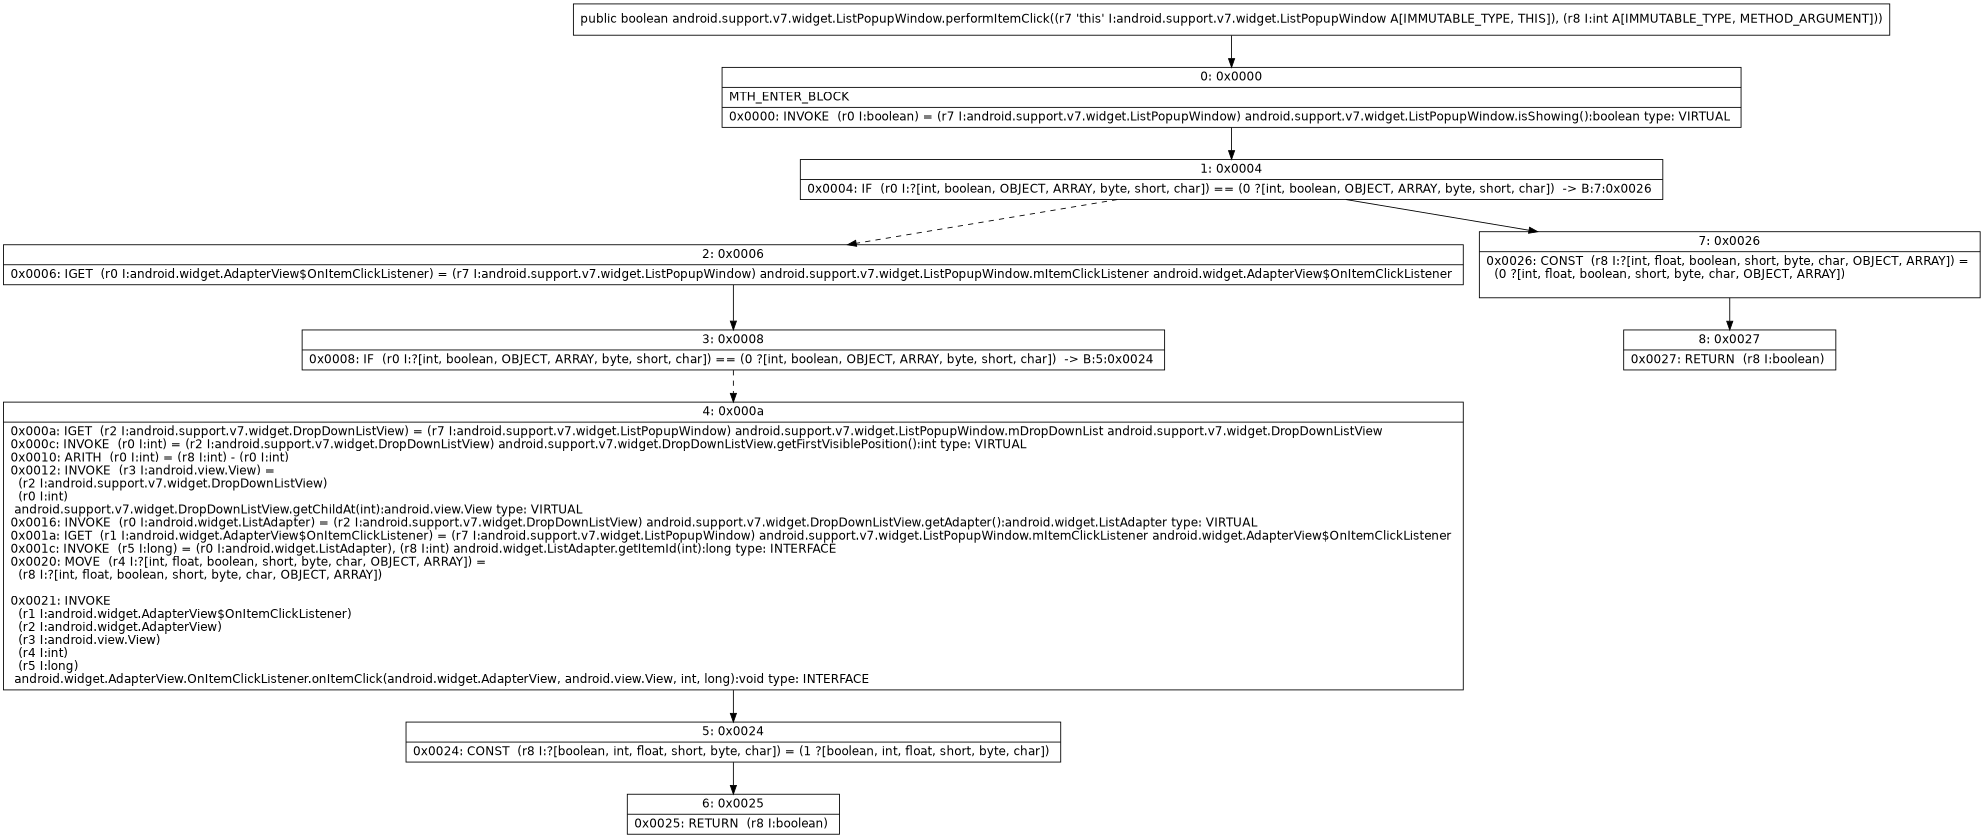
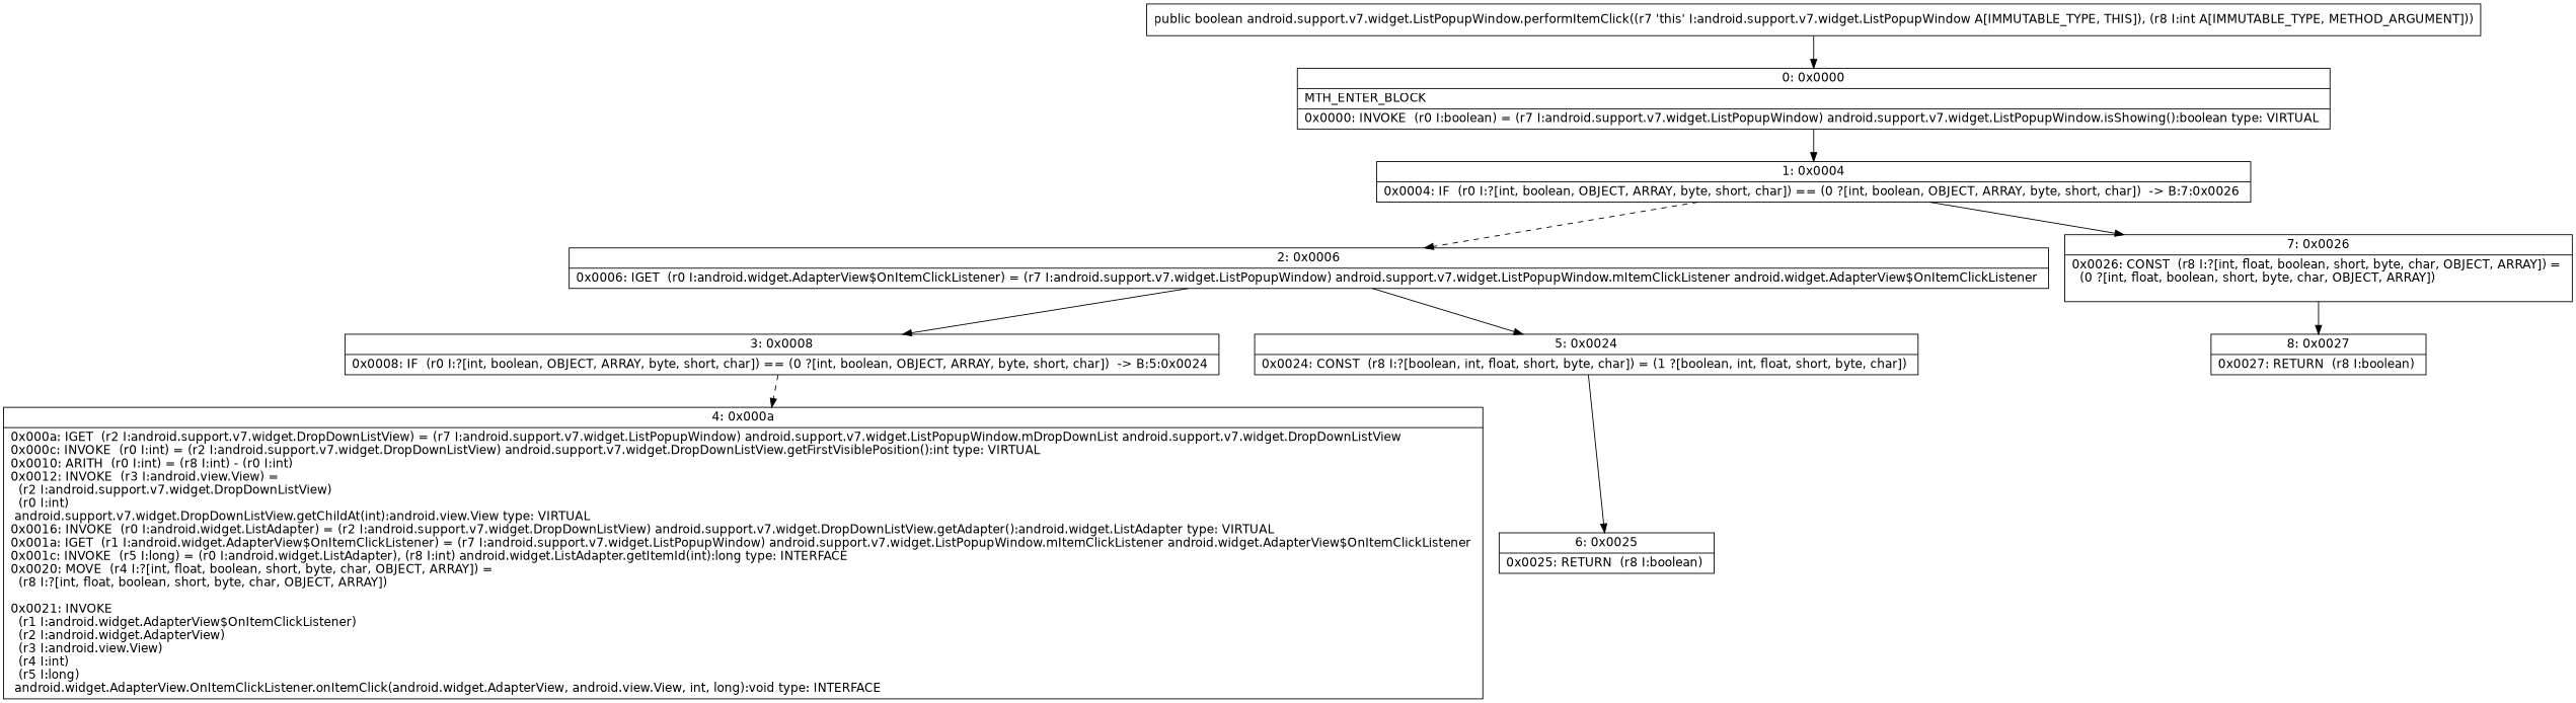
  digraph {
    fontname="DejaVu Sans"
    node [fontname="DejaVu Sans" shape=record]
    edge [fontname="DejaVu Sans"]
    n1 [label="{0\:\ 0x0000|MTH_ENTER_BLOCK\l|0x0000: INVOKE  (r0 I:boolean) = (r7 I:android.support.v7.widget.ListPopupWindow) android.support.v7.widget.ListPopupWindow.isShowing():boolean type: VIRTUAL \l}"]
    n2 [label="{1\:\ 0x0004|0x0004: IF  (r0 I:?[int, boolean, OBJECT, ARRAY, byte, short, char]) == (0 ?[int, boolean, OBJECT, ARRAY, byte, short, char])  \-\> B:7:0x0026 \l}"]
    n3 [label="{2\:\ 0x0006|0x0006: IGET  (r0 I:android.widget.AdapterView$OnItemClickListener) = (r7 I:android.support.v7.widget.ListPopupWindow) android.support.v7.widget.ListPopupWindow.mItemClickListener android.widget.AdapterView$OnItemClickListener \l}"]
    n4 [label="{7\:\ 0x0026|0x0026: CONST  (r8 I:?[int, float, boolean, short, byte, char, OBJECT, ARRAY]) = \l  (0 ?[int, float, boolean, short, byte, char, OBJECT, ARRAY])\l \l}"]
    n5 [label="{3\:\ 0x0008|0x0008: IF  (r0 I:?[int, boolean, OBJECT, ARRAY, byte, short, char]) == (0 ?[int, boolean, OBJECT, ARRAY, byte, short, char])  \-\> B:5:0x0024 \l}"]
    n6 [label="{8\:\ 0x0027|0x0027: RETURN  (r8 I:boolean) \l}"]
    n7 [label="{4\:\ 0x000a|0x000a: IGET  (r2 I:android.support.v7.widget.DropDownListView) = (r7 I:android.support.v7.widget.ListPopupWindow) android.support.v7.widget.ListPopupWindow.mDropDownList android.support.v7.widget.DropDownListView \l0x000c: INVOKE  (r0 I:int) = (r2 I:android.support.v7.widget.DropDownListView) android.support.v7.widget.DropDownListView.getFirstVisiblePosition():int type: VIRTUAL \l0x0010: ARITH  (r0 I:int) = (r8 I:int) \- (r0 I:int) \l0x0012: INVOKE  (r3 I:android.view.View) = \l  (r2 I:android.support.v7.widget.DropDownListView)\l  (r0 I:int)\l android.support.v7.widget.DropDownListView.getChildAt(int):android.view.View type: VIRTUAL \l0x0016: INVOKE  (r0 I:android.widget.ListAdapter) = (r2 I:android.support.v7.widget.DropDownListView) android.support.v7.widget.DropDownListView.getAdapter():android.widget.ListAdapter type: VIRTUAL \l0x001a: IGET  (r1 I:android.widget.AdapterView$OnItemClickListener) = (r7 I:android.support.v7.widget.ListPopupWindow) android.support.v7.widget.ListPopupWindow.mItemClickListener android.widget.AdapterView$OnItemClickListener \l0x001c: INVOKE  (r5 I:long) = (r0 I:android.widget.ListAdapter), (r8 I:int) android.widget.ListAdapter.getItemId(int):long type: INTERFACE \l0x0020: MOVE  (r4 I:?[int, float, boolean, short, byte, char, OBJECT, ARRAY]) = \l  (r8 I:?[int, float, boolean, short, byte, char, OBJECT, ARRAY])\l \l0x0021: INVOKE  \l  (r1 I:android.widget.AdapterView$OnItemClickListener)\l  (r2 I:android.widget.AdapterView)\l  (r3 I:android.view.View)\l  (r4 I:int)\l  (r5 I:long)\l android.widget.AdapterView.OnItemClickListener.onItemClick(android.widget.AdapterView, android.view.View, int, long):void type: INTERFACE \l}"]
    n8 [label="{5\:\ 0x0024|0x0024: CONST  (r8 I:?[boolean, int, float, short, byte, char]) = (1 ?[boolean, int, float, short, byte, char]) \l}"]
    n9 [label="{6\:\ 0x0025|0x0025: RETURN  (r8 I:boolean) \l}"]
    n10 [label="{public boolean android.support.v7.widget.ListPopupWindow.performItemClick((r7 'this' I:android.support.v7.widget.ListPopupWindow A[IMMUTABLE_TYPE, THIS]), (r8 I:int A[IMMUTABLE_TYPE, METHOD_ARGUMENT])) }"]
    n1 -> n2
    n2 -> n3 [style=dashed]
    n2 -> n4
    n3 -> n5
    n4 -> n6
    n5 -> n7 [style=dashed]
-   n7 -> n8
+   n3 -> n8
    n8 -> n9
    n10 -> n1
  }
